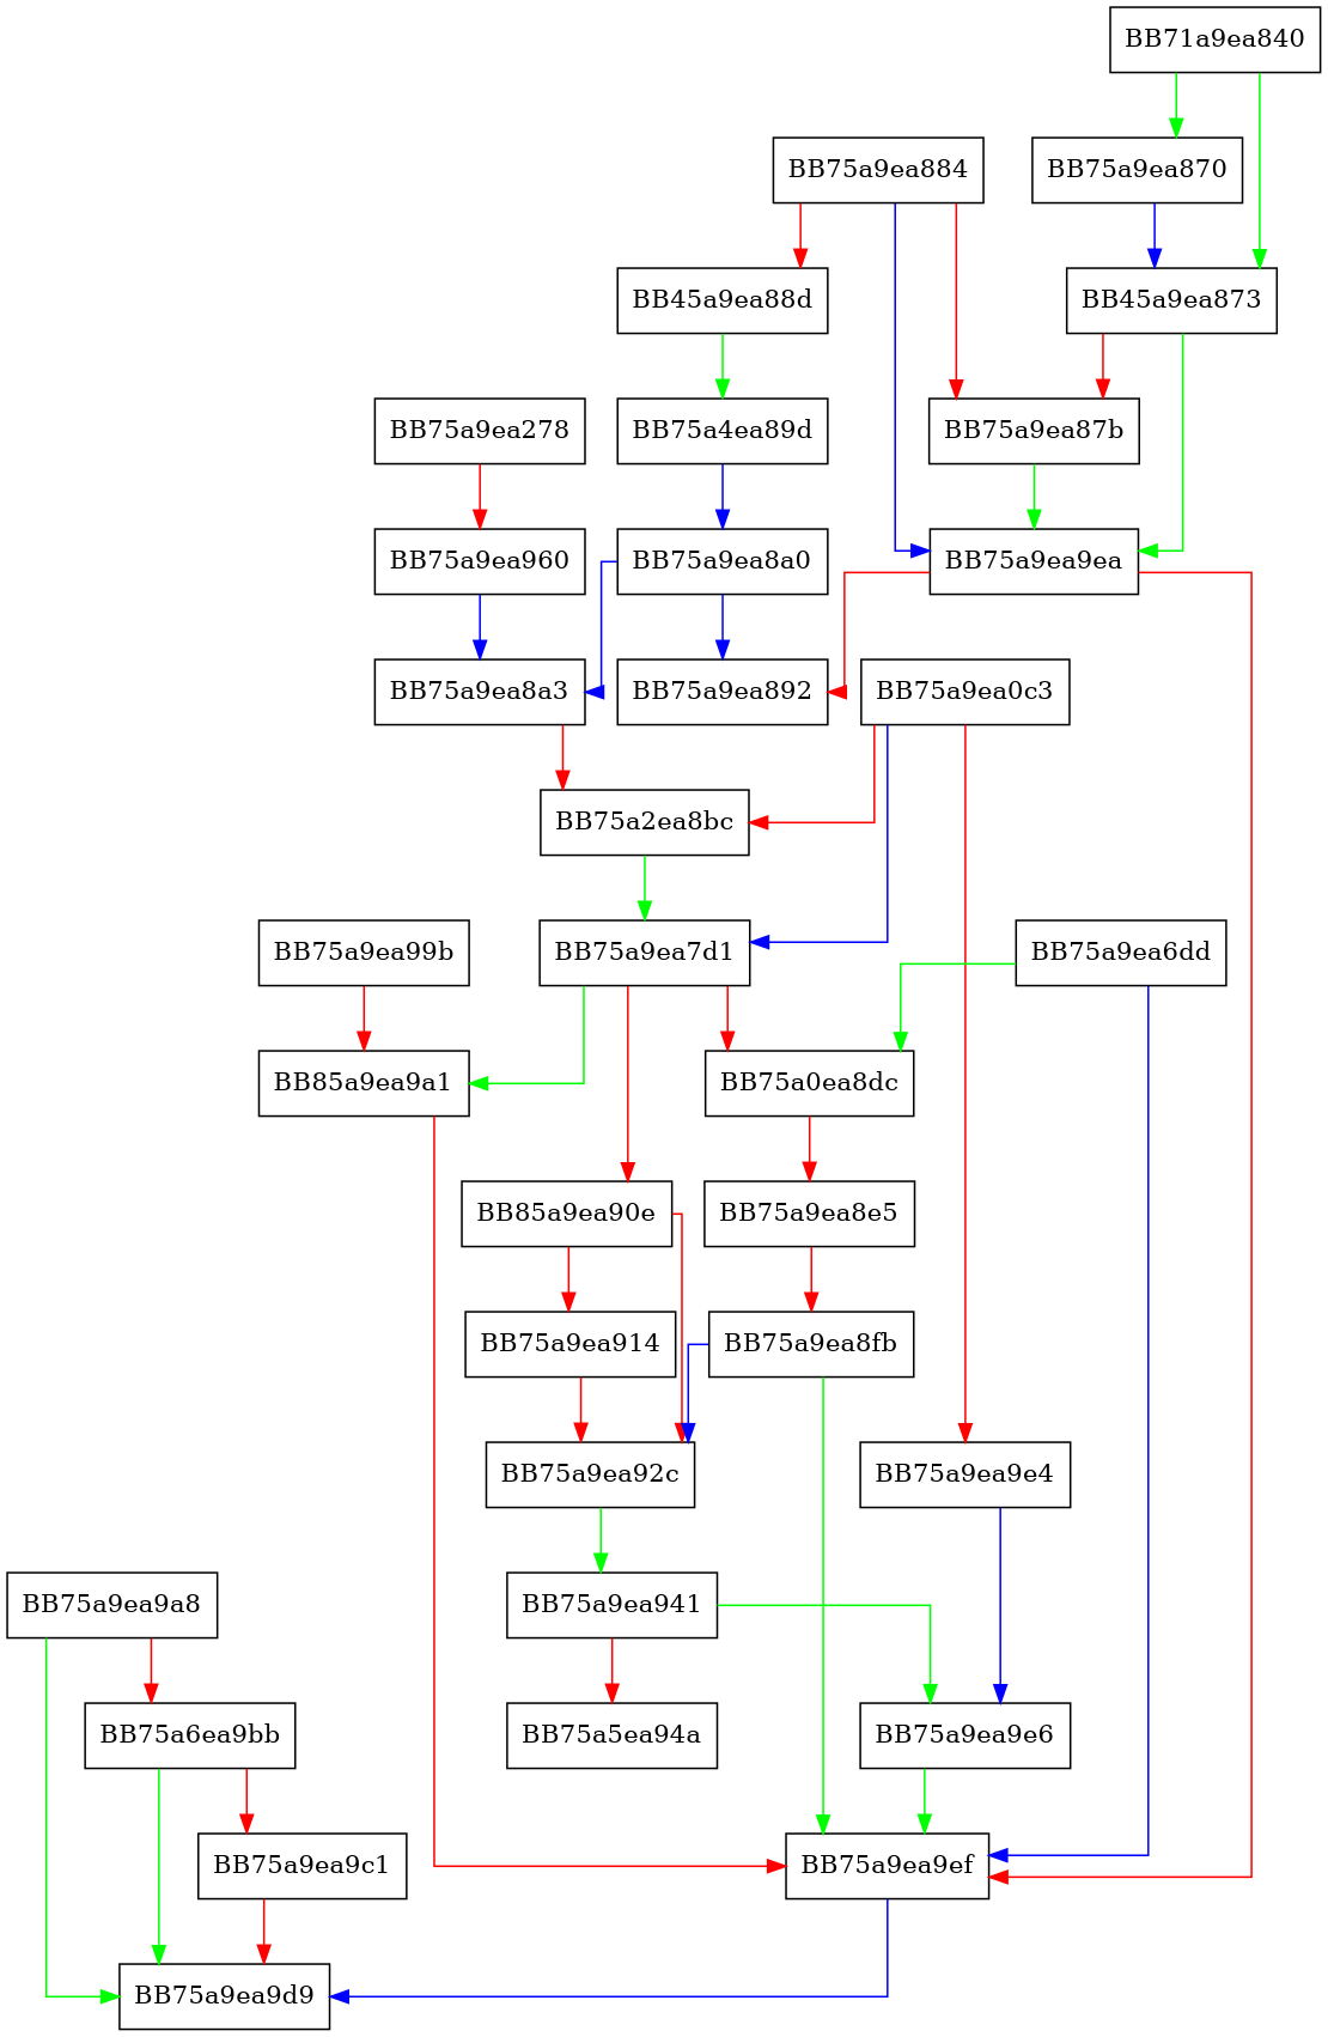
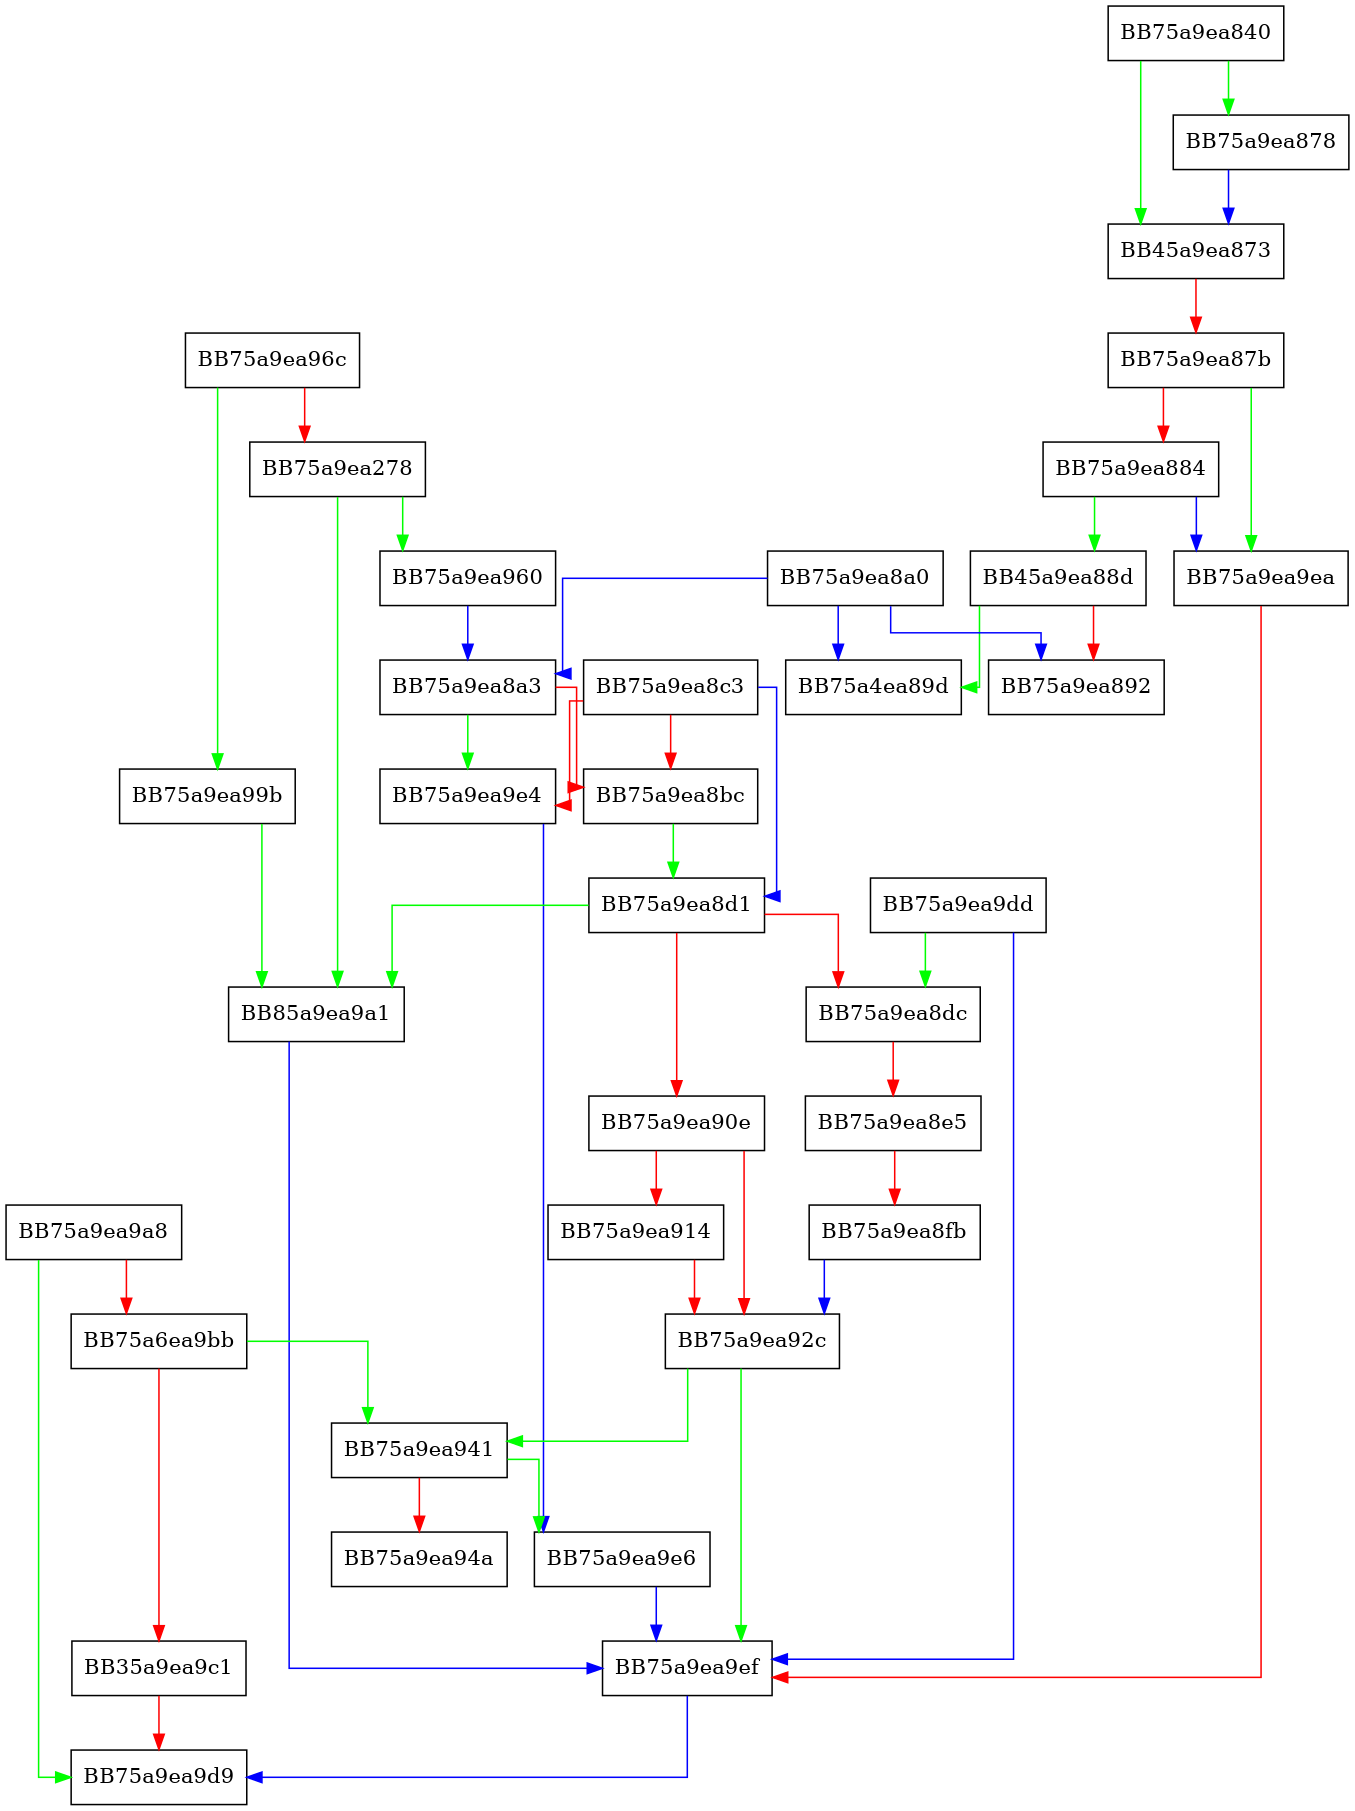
  digraph {
    splines=ortho
    node [shape=box]
    edge [color=red]
    n1 [label=BB45a9ea873]
-   BB75a9ea840 [label=BB71a9ea840]
-   BB75a9ea870
+   BB75a9ea840
+   BB75a9ea870 [label=BB75a9ea878]
    BB75a9ea9ea
    BB75a9ea87b
    BB75a9ea9ef
    BB75a9ea884
    BB75a9ea9d9
    n9 [label=BB45a9ea88d]
    n10 [label=BB75a4ea89d]
    BB75a9ea892
    BB75a9ea8a0
    BB75a9ea8a3
    BB75a9ea9e4
-   BB75a9ea8bc [label=BB75a2ea8bc]
+   BB75a9ea8bc
    BB75a9ea9e6
-   BB75a9ea8d1 [label=BB75a9ea7d1]
+   BB75a9ea8d1
    n18 [label=BB85a9ea9a1]
-   BB75a9ea8dc [label=BB75a0ea8dc]
-   BB75a9ea90e [label=BB85a9ea90e]
-   BB75a9ea8c3 [label=BB75a9ea0c3]
+   BB75a9ea8dc
+   BB75a9ea90e
+   BB75a9ea8c3
    BB75a9ea8e5
-   BB75a9ea9dd [label=BB75a9ea6dd]
+   BB75a9ea9dd
    BB75a9ea8fb
    BB75a9ea9a8
    n26 [label=BB75a6ea9bb]
    BB75a9ea92c
-   BB75a9ea9c1
+   BB75a9ea9c1 [label=BB35a9ea9c1]
    BB75a9ea941
    BB75a9ea914
-   BB75a9ea94a [label=BB75a5ea94a]
+   BB75a9ea94a
+   BB75a9ea96c
    BB75a9ea99b
    n34 [label=BB75a9ea278]
    n35 [label=BB75a9ea960]
-   n1 -> BB75a9ea9ea [color=green]
    n1 -> BB75a9ea87b
    BB75a9ea840 -> n1 [color=green]
    BB75a9ea840 -> BB75a9ea870 [color=green]
    BB75a9ea870 -> n1 [color=blue]
    BB75a9ea9ea -> BB75a9ea9ef
    BB75a9ea87b -> BB75a9ea9ea [color=green]
-   BB75a9ea884 -> BB75a9ea87b
+   BB75a9ea87b -> BB75a9ea884
    BB75a9ea9ef -> BB75a9ea9d9 [color=blue]
    BB75a9ea884 -> BB75a9ea9ea [color=blue]
-   BB75a9ea884 -> n9
+   BB75a9ea884 -> n9 [color=green]
    n9 -> n10 [color=green]
-   BB75a9ea9ea -> BB75a9ea892
-   n10 -> BB75a9ea8a0 [color=blue]
+   n9 -> BB75a9ea892
+   BB75a9ea8a0 -> n10 [color=blue]
    BB75a9ea8a0 -> BB75a9ea892 [color=blue]
    BB75a9ea8a0 -> BB75a9ea8a3 [color=blue]
+   BB75a9ea8a3 -> BB75a9ea9e4 [color=green]
    BB75a9ea8a3 -> BB75a9ea8bc
    BB75a9ea9e4 -> BB75a9ea9e6 [color=blue]
    BB75a9ea8bc -> BB75a9ea8d1 [color=green]
-   BB75a9ea9e6 -> BB75a9ea9ef [color=green]
+   BB75a9ea9e6 -> BB75a9ea9ef [color=blue]
    BB75a9ea8d1 -> n18 [color=green]
    BB75a9ea8d1 -> BB75a9ea8dc
    BB75a9ea8d1 -> BB75a9ea90e
-   n18 -> BB75a9ea9ef
+   n18 -> BB75a9ea9ef [color=blue]
    BB75a9ea8dc -> BB75a9ea8e5
    BB75a9ea90e -> BB75a9ea92c
    BB75a9ea90e -> BB75a9ea914
    BB75a9ea8c3 -> BB75a9ea9e4
    BB75a9ea8c3 -> BB75a9ea8bc
    BB75a9ea8c3 -> BB75a9ea8d1 [color=blue]
    BB75a9ea8e5 -> BB75a9ea8fb
    BB75a9ea9dd -> BB75a9ea9ef [color=blue]
    BB75a9ea9dd -> BB75a9ea8dc [color=green]
    BB75a9ea8fb -> BB75a9ea92c [color=blue]
    BB75a9ea9a8 -> BB75a9ea9d9 [color=green]
    BB75a9ea9a8 -> n26
-   n26 -> BB75a9ea9d9 [color=green]
+   n26 -> BB75a9ea941 [color=green]
    n26 -> BB75a9ea9c1
-   BB75a9ea8fb -> BB75a9ea9ef [color=green]
+   BB75a9ea92c -> BB75a9ea9ef [color=green]
    BB75a9ea92c -> BB75a9ea941 [color=green]
    BB75a9ea9c1 -> BB75a9ea9d9
    BB75a9ea941 -> BB75a9ea9e6 [color=green]
    BB75a9ea941 -> BB75a9ea94a
    BB75a9ea914 -> BB75a9ea92c
-   BB75a9ea99b -> n18
-   n34 -> n35
+   BB75a9ea96c -> BB75a9ea99b [color=green]
+   BB75a9ea96c -> n34
+   BB75a9ea99b -> n18 [color=green]
+   n34 -> n18 [color=green]
+   n34 -> n35 [color=green]
    n35 -> BB75a9ea8a3 [color=blue]
  }
